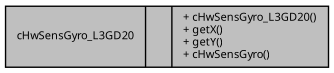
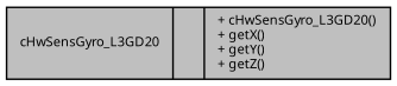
  digraph {
    rankdir=LR
-   n1 [color=black fillcolor=grey75 fontcolor=black fontname=Sans fontsize=8 height=0.2 label="{cHwSensGyro_L3GD20\n||+ cHwSensGyro_L3GD20()\l+ getX()\l+ getY()\l+ cHwSensGyro()\l}" shape=record style=filled width=0.4]
+   n1 [color=black fillcolor=grey75 fontcolor=black fontname=Sans fontsize=8 height=0.2 label="{cHwSensGyro_L3GD20\n||+ cHwSensGyro_L3GD20()\l+ getX()\l+ getY()\l+ getZ()\l}" shape=record style=filled width=0.4]
  }
